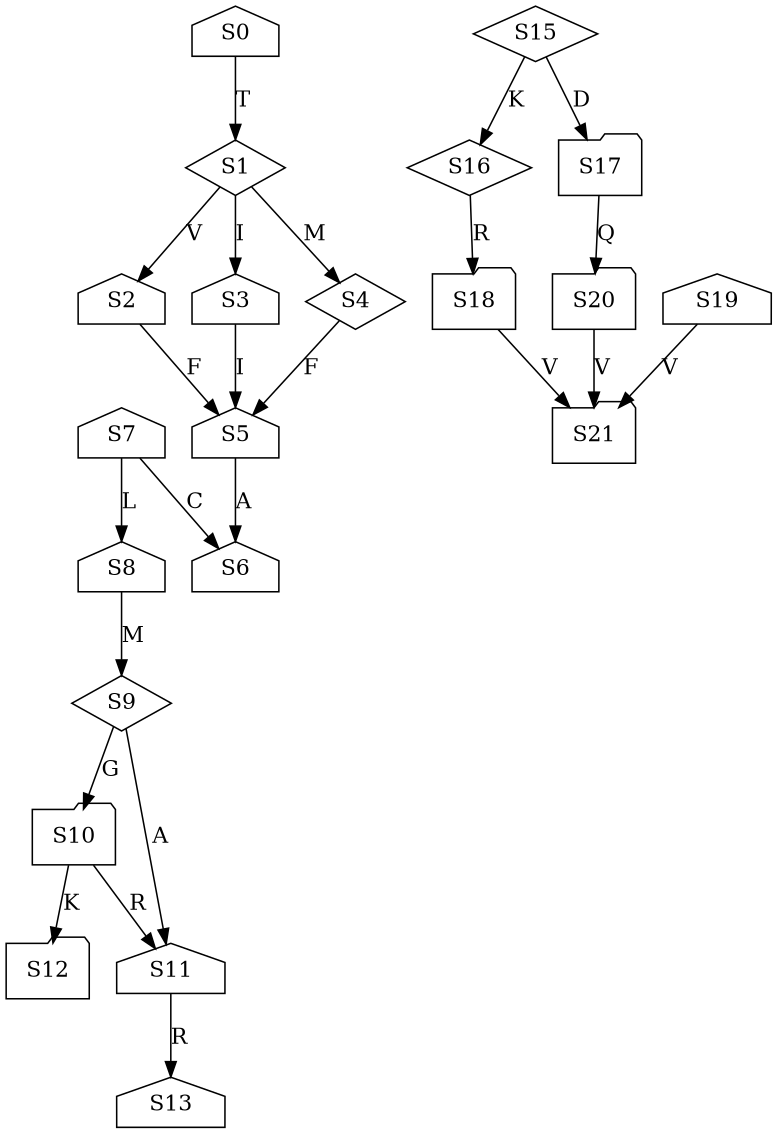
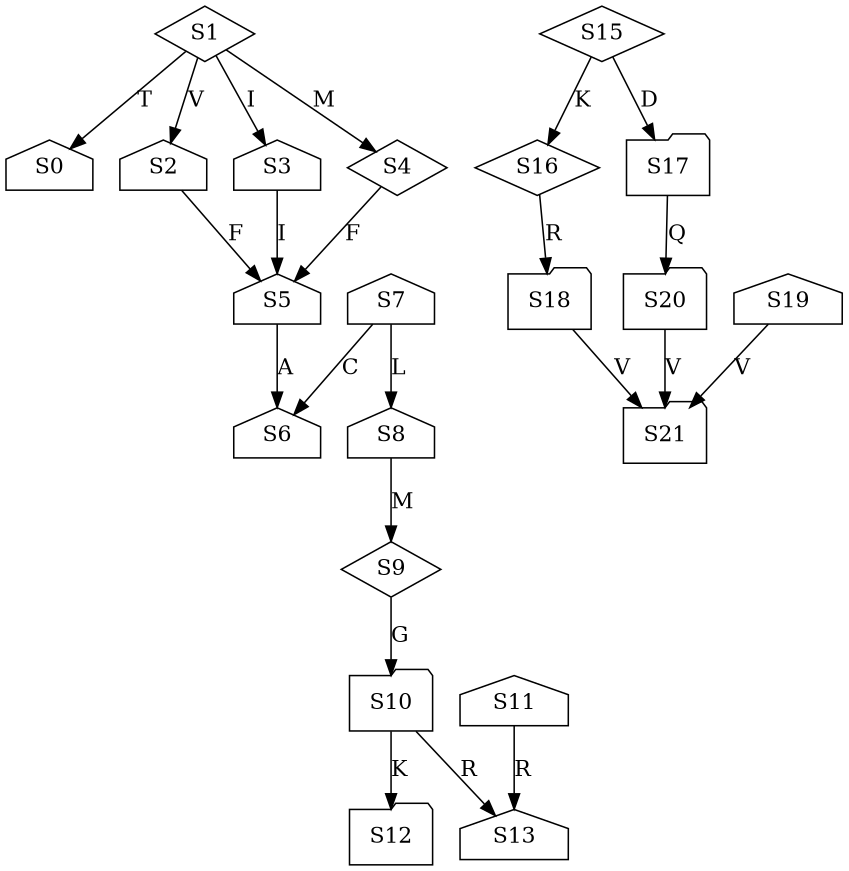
  strict digraph {
    node [shape=house]
    S1 [shape=diamond]
    S0
    S2
    S3
    S4 [shape=diamond]
    S5
    S6
    S7
    S8
    S9 [shape=diamond]
    S10 [shape=folder]
    S11
    S12 [shape=folder]
    S13
    S15 [shape=diamond]
    S16 [shape=diamond]
    S17 [shape=folder]
    S18 [shape=folder]
    S20 [shape=folder]
    S21 [shape=folder]
    S19
    S1 -> S2 [label=V]
    S1 -> S3 [label=I]
    S1 -> S4 [label=M]
-   S0 -> S1 [label=T]
+   S1 -> S0 [label=T]
    S2 -> S5 [label=F]
    S3 -> S5 [label=I]
    S4 -> S5 [label=F]
    S5 -> S6 [label=A]
    S7 -> S6 [label=C]
    S7 -> S8 [label=L]
    S8 -> S9 [label=M]
    S9 -> S10 [label=G]
-   S9 -> S11 [label=A]
    S10 -> S12 [label=K]
-   S10 -> S11 [label=R]
+   S10 -> S13 [label=R]
    S11 -> S13 [label=R]
    S15 -> S16 [label=K]
    S15 -> S17 [label=D]
    S16 -> S18 [label=R]
    S17 -> S20 [label=Q]
    S18 -> S21 [label=V]
    S20 -> S21 [label=V]
    S19 -> S21 [label=V]
  }
